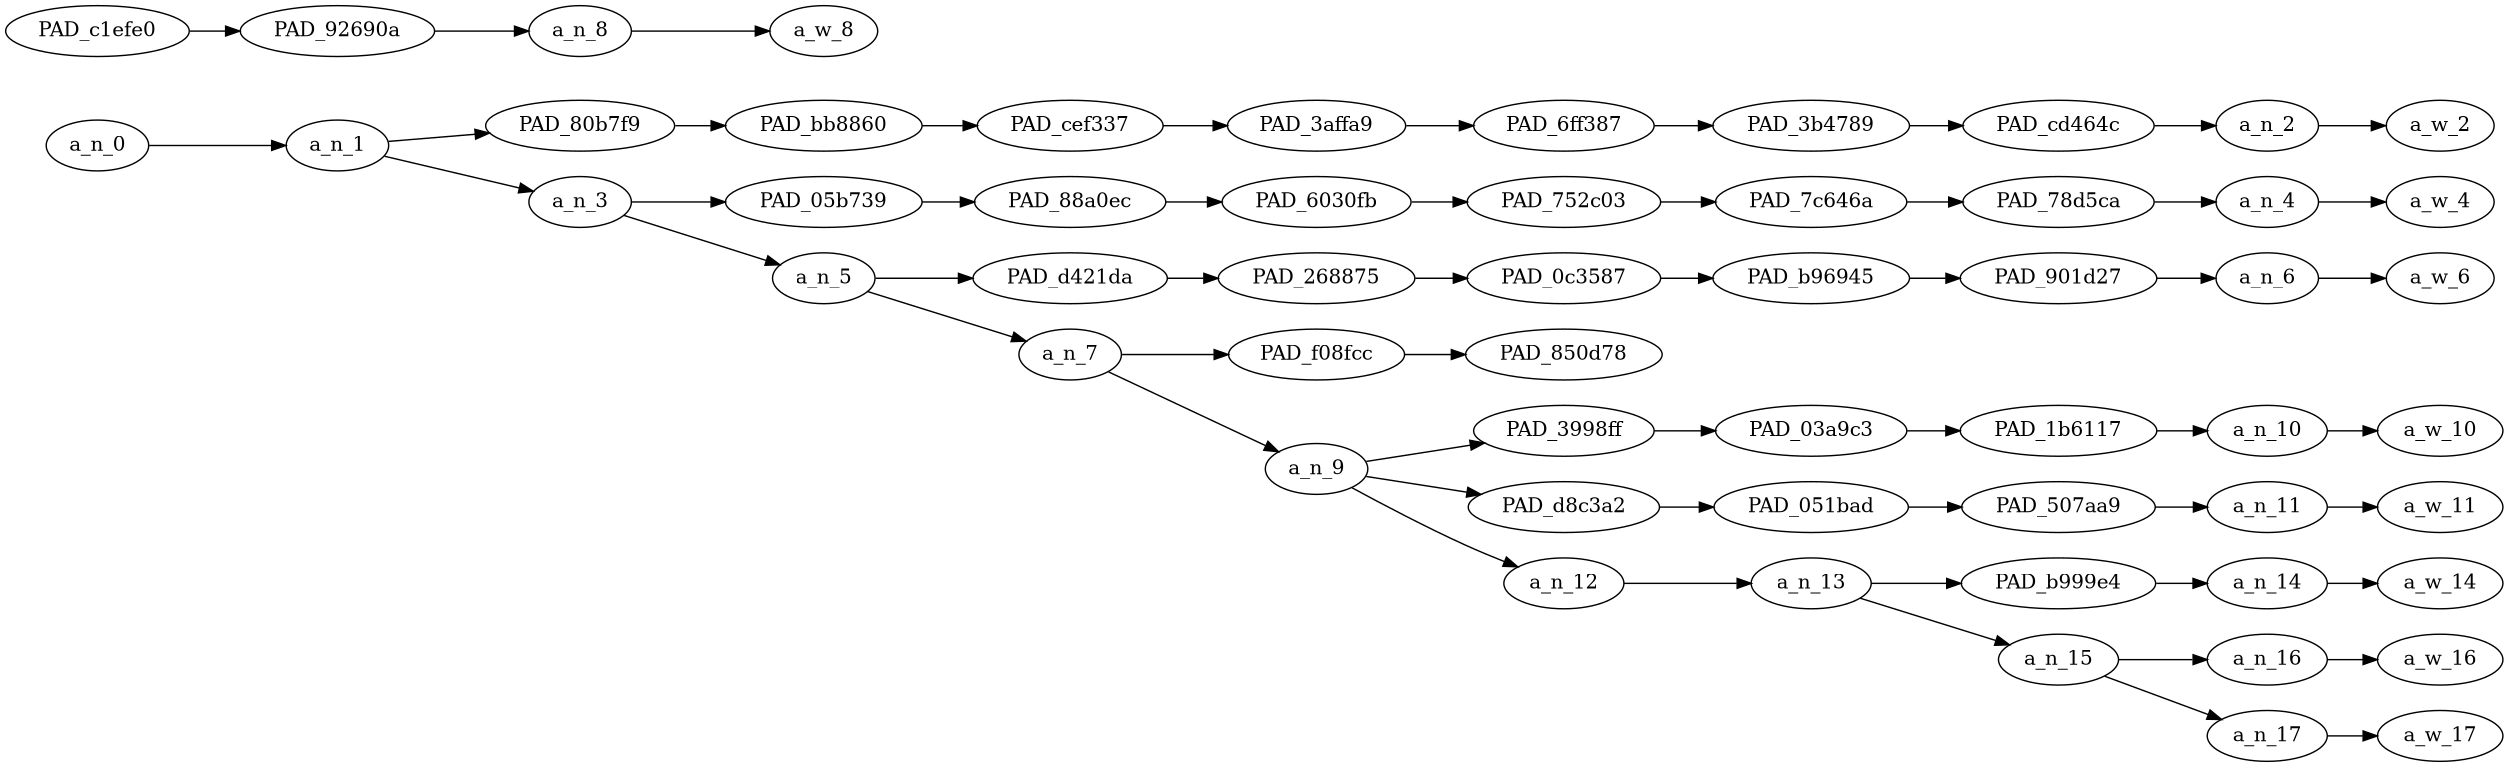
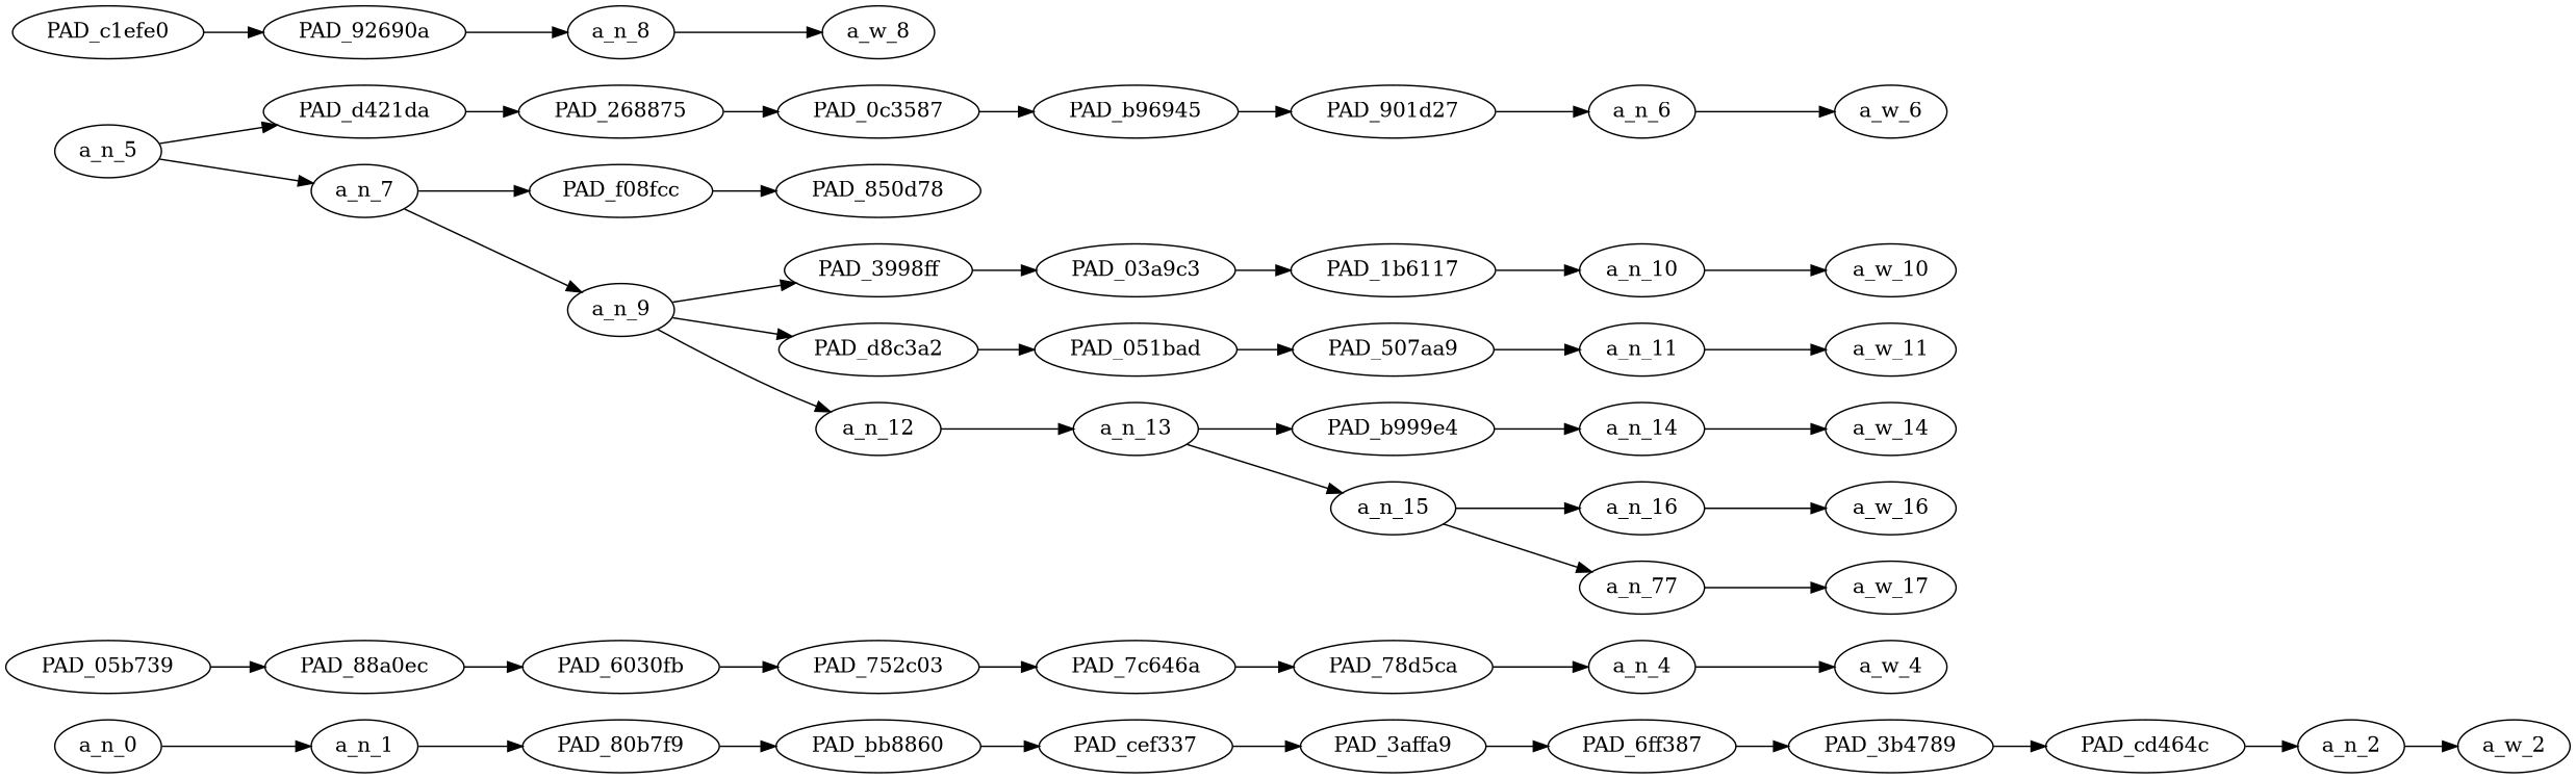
  strict digraph {
    rankdir=LR
    node [div_dir=1 index=0 level=1 text_span="[0]" value=0.13964319]
    a_n_0 [level=10 text_span="[0, 1, 2, 3, 4, 5, 6, 7, 8]" value=0.99999997]
    a_n_1 [level=9 text_span="[0, 1, 2, 3, 4, 5, 6, 7, 8]" value=0.99990111]
    PAD_80b7f9 [div_dir=-1 level=8]
-   a_n_3 [index=1 level=8 text_span="[1, 2, 3, 4, 5, 6, 7, 8]" value=0.86015908]
    PAD_bb8860 [div_dir=-1 level=7]
    PAD_05b739 [index=1 level=7 text_span="[1]" value=0.05951694]
    a_n_5 [index=2 level=7 text_span="[2, 3, 4, 5, 6, 7, 8]" value=0.80011935]
    PAD_cef337 [div_dir=-1 level=6]
    PAD_88a0ec [index=1 level=6 text_span="[1]" value=0.05951694]
    PAD_d421da [div_dir=-1 index=2 level=6 text_span="[2]" value=0.13183383]
    a_n_7 [index=3 level=6 text_span="[3, 4, 5, 6, 7, 8]" value=0.66775743]
    PAD_3affa9 [div_dir=-1 level=5]
    PAD_6ff387 [div_dir=-1 level=4]
    PAD_3b4789 [div_dir=-1 level=3]
    PAD_cd464c [div_dir=-1 level=2]
    a_n_2 [div_dir=-1]
    a_w_2 [div_dir=0 level=0 value=hate]
    PAD_6030fb [index=1 level=5 text_span="[1]" value=0.05951694]
    PAD_268875 [div_dir=-1 index=2 level=5 text_span="[2]" value=0.13183383]
    PAD_f08fcc [index=3 level=5 text_span="[3]" value=0.06182457]
    a_n_9 [index=4 level=5 text_span="[4, 5, 6, 7, 8]" value=0.60533775]
    PAD_752c03 [index=1 level=4 text_span="[1]" value=0.05951694]
    PAD_7c646a [index=1 level=3 text_span="[1]" value=0.05951694]
    PAD_78d5ca [index=1 level=2 text_span="[1]" value=0.05951694]
    a_n_4 [index=1 text_span="[1]" value=0.05951694]
    a_w_4 [div_dir=0 index=1 level=0 text_span="[1]" value=when]
    PAD_0c3587 [div_dir=-1 index=2 level=4 text_span="[2]" value=0.13183383]
    PAD_850d78 [index=3 level=4 text_span="[3]" value=0.06182457]
    PAD_3998ff [index=4 level=4 text_span="[4]" value=0.03433953]
    PAD_d8c3a2 [index=5 level=4 text_span="[5]" value=0.05118069]
    a_n_12 [index=6 level=4 text_span="[6, 7, 8]" value=0.51918554]
    PAD_b96945 [div_dir=-1 index=2 level=3 text_span="[2]" value=0.13183383]
    PAD_901d27 [div_dir=-1 index=2 level=2 text_span="[2]" value=0.13183383]
    a_n_6 [div_dir=-1 index=2 text_span="[2]" value=0.13183383]
    a_w_6 [div_dir=0 index=2 level=0 text_span="[2]" value=females]
    PAD_03a9c3 [index=4 level=3 text_span="[4]" value=0.03433953]
    PAD_051bad [index=5 level=3 text_span="[5]" value=0.05118069]
    a_n_13 [index=6 level=3 text_span="[6, 7, 8]" value=0.51859977]
    PAD_c1efe0 [index=3 level=3 text_span="[3]" value=0.06182457]
    PAD_92690a [index=3 level=2 text_span="[3]" value=0.06182457]
    a_n_8 [index=3 text_span="[3]" value=0.06182457]
    a_w_8 [div_dir=0 index=3 level=0 text_span="[3]" value=try]
    PAD_1b6117 [index=4 level=2 text_span="[4]" value=0.03433953]
    PAD_507aa9 [index=5 level=2 text_span="[5]" value=0.05118069]
    PAD_b999e4 [index=6 level=2 text_span="[6]" value=0.03307323]
    a_n_15 [index=7 level=2 text_span="[7, 8]" value=0.48494076]
    a_n_10 [index=4 text_span="[4]" value=0.03433953]
    a_w_10 [div_dir=0 index=4 level=0 text_span="[4]" value=so]
    a_n_11 [index=5 text_span="[5]" value=0.05118069]
    a_w_11 [div_dir=0 index=5 level=0 text_span="[5]" value=hard]
    a_n_14 [index=6 text_span="[6]" value=0.03307323]
    a_n_16 [index=7 text_span="[7]" value=0.05282690]
-   a_n_17 [index=8 text_span="[8]" value=0.43156492]
+   a_n_17 [index=8 text_span="[8]" value=0.43156492 label=a_n_77]
    a_w_14 [div_dir=0 index=6 level=0 text_span="[6]" value=to]
    a_w_16 [div_dir=0 index=7 level=0 text_span="[7]" value=be]
    a_w_17 [div_dir=0 index=8 level=0 text_span="[8]" value=niggas]
    a_n_0 -> a_n_1
    a_n_1 -> PAD_80b7f9
-   a_n_1 -> a_n_3
    PAD_80b7f9 -> PAD_bb8860
-   a_n_3 -> PAD_05b739
-   a_n_3 -> a_n_5
    PAD_bb8860 -> PAD_cef337
    PAD_05b739 -> PAD_88a0ec
    a_n_5 -> PAD_d421da
    a_n_5 -> a_n_7
    PAD_cef337 -> PAD_3affa9
    PAD_88a0ec -> PAD_6030fb
    PAD_d421da -> PAD_268875
    a_n_7 -> PAD_f08fcc
    a_n_7 -> a_n_9
    PAD_3affa9 -> PAD_6ff387
    PAD_6ff387 -> PAD_3b4789
    PAD_3b4789 -> PAD_cd464c
    PAD_cd464c -> a_n_2
    a_n_2 -> a_w_2
    PAD_6030fb -> PAD_752c03
    PAD_268875 -> PAD_0c3587
    PAD_f08fcc -> PAD_850d78
    a_n_9 -> PAD_3998ff
    a_n_9 -> PAD_d8c3a2
    a_n_9 -> a_n_12
    PAD_752c03 -> PAD_7c646a
    PAD_7c646a -> PAD_78d5ca
    PAD_78d5ca -> a_n_4
    a_n_4 -> a_w_4
    PAD_0c3587 -> PAD_b96945
    PAD_3998ff -> PAD_03a9c3
    PAD_d8c3a2 -> PAD_051bad
    a_n_12 -> a_n_13
    PAD_b96945 -> PAD_901d27
    PAD_901d27 -> a_n_6
    a_n_6 -> a_w_6
    PAD_03a9c3 -> PAD_1b6117
    PAD_051bad -> PAD_507aa9
    a_n_13 -> PAD_b999e4
    a_n_13 -> a_n_15
    PAD_c1efe0 -> PAD_92690a
    PAD_92690a -> a_n_8
    a_n_8 -> a_w_8
    PAD_1b6117 -> a_n_10
    PAD_507aa9 -> a_n_11
    PAD_b999e4 -> a_n_14
    a_n_15 -> a_n_16
    a_n_15 -> a_n_17
    a_n_10 -> a_w_10
    a_n_11 -> a_w_11
    a_n_14 -> a_w_14
    a_n_16 -> a_w_16
    a_n_17 -> a_w_17
  }
